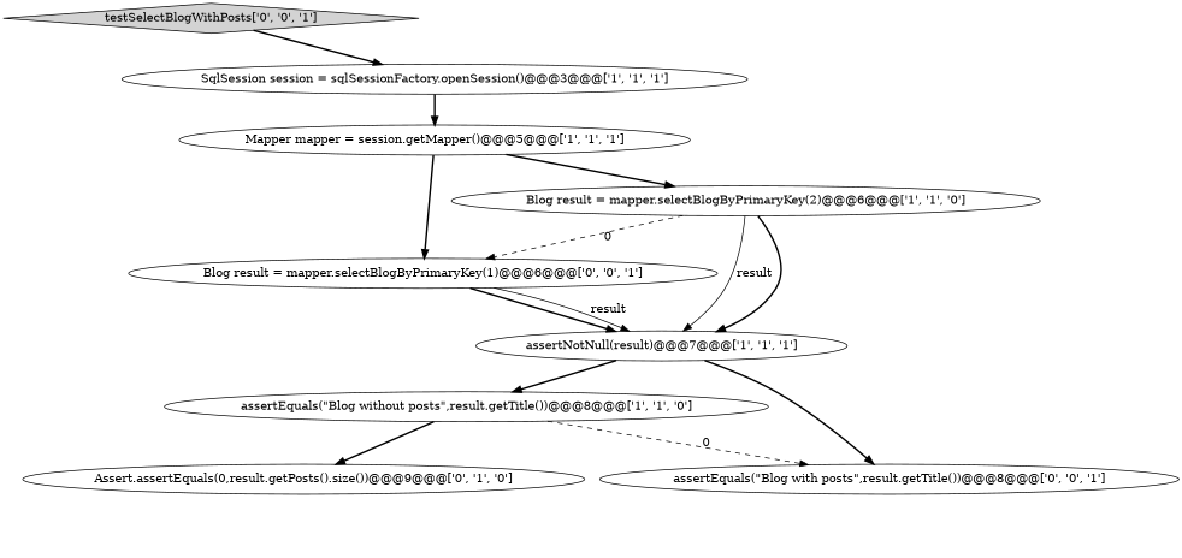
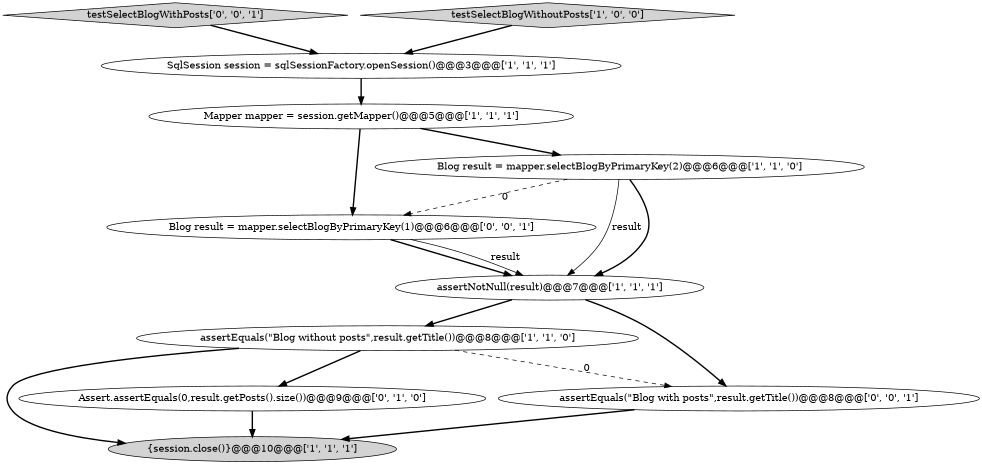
  digraph {
    node [fillcolor=white shape=ellipse style=filled]
    edge [style=bold]
    n1 [fillcolor=lightgray label="testSelectBlogWithPosts['0', '0', '1']" shape=diamond]
    n2 [label="SqlSession session = sqlSessionFactory.openSession()@@@3@@@['1', '1', '1']"]
    n3 [label="Mapper mapper = session.getMapper()@@@5@@@['1', '1', '1']"]
+   n4 [fillcolor=lightgray label="{session.close()}@@@10@@@['1', '1', '1']"]
    n5 [label="Blog result = mapper.selectBlogByPrimaryKey(1)@@@6@@@['0', '0', '1']"]
    n6 [label="Blog result = mapper.selectBlogByPrimaryKey(2)@@@6@@@['1', '1', '0']"]
    n7 [label="assertEquals(\"Blog without posts\",result.getTitle())@@@8@@@['1', '1', '0']"]
    n8 [label="Assert.assertEquals(0,result.getPosts().size())@@@9@@@['0', '1', '0']"]
    n9 [label="assertEquals(\"Blog with posts\",result.getTitle())@@@8@@@['0', '0', '1']"]
+   n10 [fillcolor=lightgray label="testSelectBlogWithoutPosts['1', '0', '0']" shape=diamond]
    n11 [label="assertNotNull(result)@@@7@@@['1', '1', '1']"]
    n1 -> n2
    n2 -> n3
    n3 -> n5
    n3 -> n6
    n5 -> n11
    n5 -> n11 [label=result style=solid]
    n6 -> n5 [label=0 style=dashed]
    n6 -> n11 [label=result style=solid]
    n6 -> n11
+   n7 -> n4
    n7 -> n8
    n7 -> n9 [label=0 style=dashed]
+   n8 -> n4
+   n9 -> n4
+   n10 -> n2
    n11 -> n7
    n11 -> n9
  }
